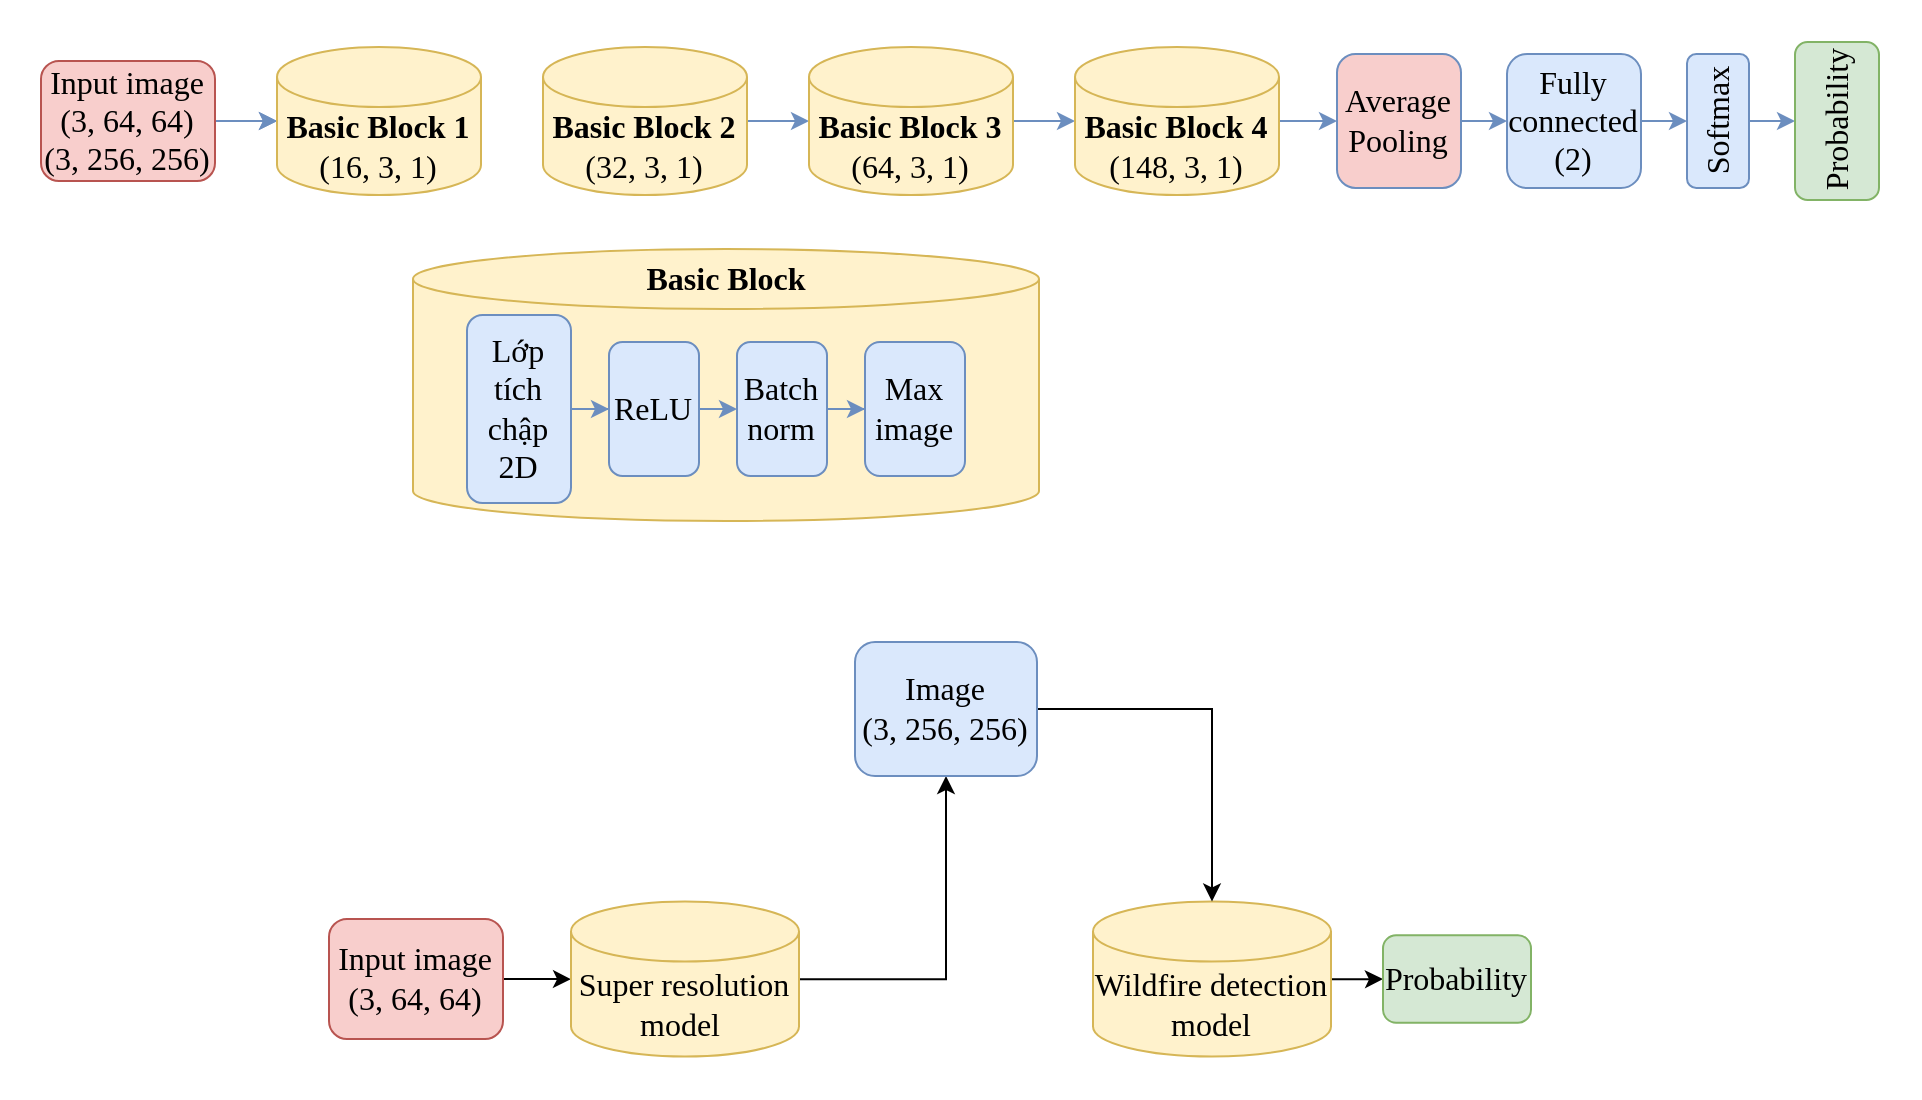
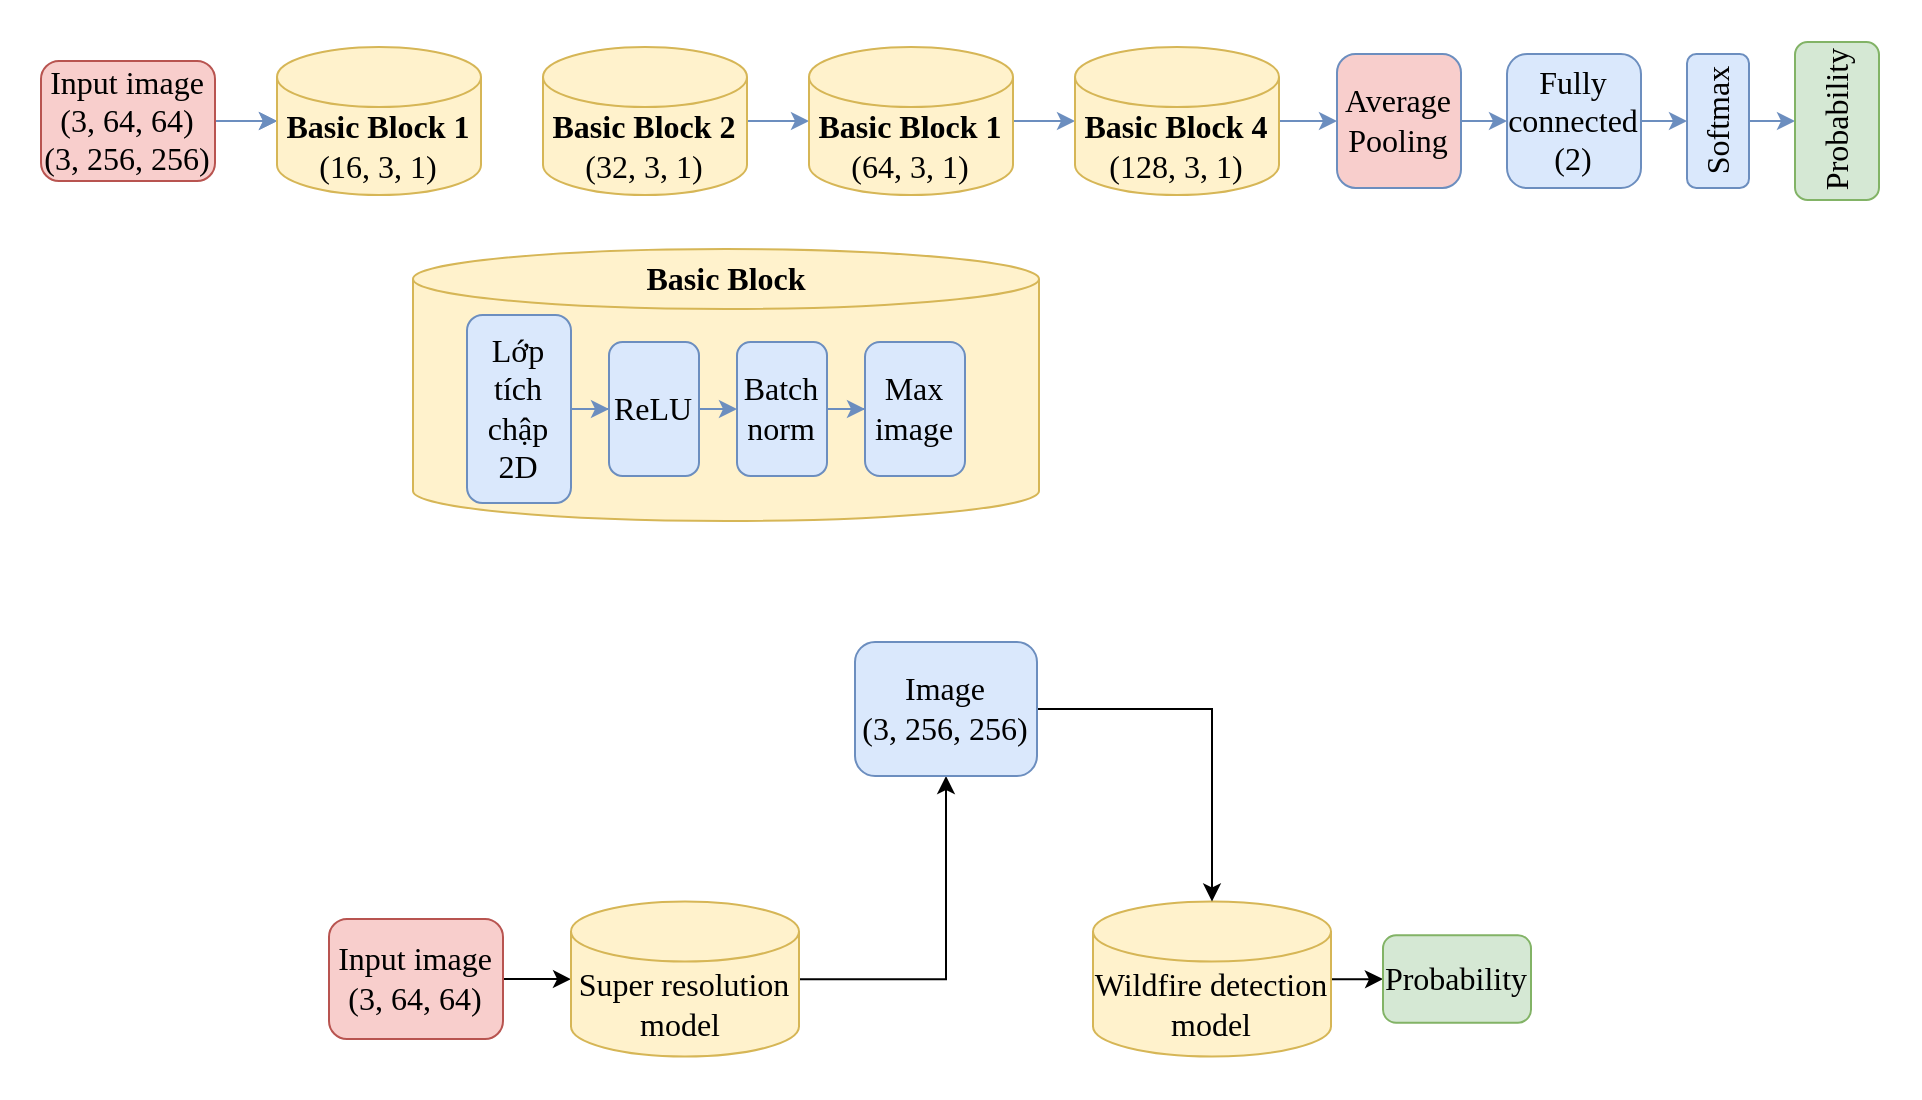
  <mxCell id="0" />
  <mxCell id="1" parent="0" />
  <mxCell id="2" style="edgeStyle=orthogonalEdgeStyle;rounded=0;orthogonalLoop=1;jettySize=auto;html=1;exitX=1;exitY=0.5;exitDx=0;exitDy=0;" parent="1" source="3" target="5" edge="1"><mxGeometry relative="1" as="geometry" /></mxCell>
  <mxCell id="3" value="Input image&lt;div&gt;(3, 64, 64)&lt;/div&gt;" style="rounded=1;whiteSpace=wrap;html=1;strokeColor=#b85450;fontFamily=Times New Roman;fontSize=16;fillColor=#f8cecc;" parent="1" vertex="1"><mxGeometry x="164" y="459" width="87" height="60" as="geometry" /></mxCell>
  <mxCell id="4" value="" style="edgeStyle=orthogonalEdgeStyle;rounded=0;orthogonalLoop=1;jettySize=auto;html=1;" parent="1" source="5" target="9" edge="1"><mxGeometry relative="1" as="geometry" /></mxCell>
  <mxCell id="5" value="Super resolution model&amp;nbsp;" style="shape=cylinder3;whiteSpace=wrap;html=1;boundedLbl=1;backgroundOutline=1;size=15;rounded=1;strokeColor=#d6b656;fontFamily=Times New Roman;fontSize=16;fillColor=#fff2cc;" parent="1" vertex="1"><mxGeometry x="285" y="450.25" width="114" height="77.5" as="geometry" /></mxCell>
  <mxCell id="6" value="" style="edgeStyle=orthogonalEdgeStyle;rounded=0;orthogonalLoop=1;jettySize=auto;html=1;" parent="1" source="7" target="10" edge="1"><mxGeometry relative="1" as="geometry" /></mxCell>
  <mxCell id="7" value="Wildfire detection model" style="shape=cylinder3;whiteSpace=wrap;html=1;boundedLbl=1;backgroundOutline=1;size=15;rounded=1;strokeColor=#d6b656;fontFamily=Times New Roman;fontSize=16;fillColor=#fff2cc;" parent="1" vertex="1"><mxGeometry x="546" y="450.25" width="119" height="77.5" as="geometry" /></mxCell>
  <mxCell id="8" value="" style="edgeStyle=orthogonalEdgeStyle;rounded=0;orthogonalLoop=1;jettySize=auto;html=1;" parent="1" source="9" target="7" edge="1"><mxGeometry relative="1" as="geometry" /></mxCell>
  <mxCell id="9" value="Image&lt;div&gt;(3, 256, 256)&lt;/div&gt;" style="rounded=1;whiteSpace=wrap;html=1;fontFamily=Times New Roman;fontSize=16;fillColor=#dae8fc;strokeColor=#6c8ebf;horizontal=1;" parent="1" vertex="1"><mxGeometry x="427" y="320.5" width="91" height="67" as="geometry" /></mxCell>
  <mxCell id="10" value="Probability" style="rounded=1;whiteSpace=wrap;html=1;strokeColor=#82b366;fontFamily=Times New Roman;fontSize=16;fillColor=#d5e8d4;horizontal=1;" parent="1" vertex="1"><mxGeometry x="691" y="467.12" width="74" height="43.75" as="geometry" /></mxCell>
  <mxCell id="11" value="" style="group" vertex="1" connectable="0" parent="1"><mxGeometry x="20" y="20.5" width="919" height="239.5" as="geometry" /></mxCell>
  <mxCell id="12" value="" style="edgeStyle=orthogonalEdgeStyle;rounded=0;orthogonalLoop=1;jettySize=auto;html=1;fillColor=#dae8fc;strokeColor=#6c8ebf;" parent="11" source="14" target="15" edge="1"><mxGeometry relative="1" as="geometry" /></mxCell>
  <mxCell id="13" value="" style="edgeStyle=orthogonalEdgeStyle;rounded=0;orthogonalLoop=1;jettySize=auto;html=1;fillColor=#dae8fc;strokeColor=#6c8ebf;" parent="11" source="14" target="15" edge="1"><mxGeometry relative="1" as="geometry" /></mxCell>
  <mxCell id="14" value="Input image&lt;div&gt;(3, 64, 64)&lt;/div&gt;&lt;div&gt;(3, 256, 256)&lt;/div&gt;" style="rounded=1;whiteSpace=wrap;html=1;strokeColor=#b85450;fontFamily=Times New Roman;fontSize=16;fillColor=#f8cecc;container=0;" parent="11" vertex="1"><mxGeometry y="9.5" width="87" height="60" as="geometry" /></mxCell>
  <mxCell id="15" value="&lt;b&gt;Basic Block 1&lt;/b&gt;&lt;div&gt;(16, 3, 1)&lt;/div&gt;" style="shape=cylinder3;whiteSpace=wrap;html=1;boundedLbl=1;backgroundOutline=1;size=15;rounded=1;strokeColor=#d6b656;fontFamily=Times New Roman;fontSize=16;fillColor=#fff2cc;container=0;" parent="11" vertex="1"><mxGeometry x="118" y="2.5" width="102" height="74" as="geometry" /></mxCell>
  <mxCell id="16" value="" style="edgeStyle=orthogonalEdgeStyle;rounded=0;orthogonalLoop=1;jettySize=auto;html=1;fillColor=#dae8fc;strokeColor=#6c8ebf;" parent="11" source="17" target="19" edge="1"><mxGeometry relative="1" as="geometry" /></mxCell>
  <mxCell id="17" value="&lt;b&gt;Basic Block 2&lt;/b&gt;&lt;div&gt;(32, 3, 1)&lt;/div&gt;" style="shape=cylinder3;whiteSpace=wrap;html=1;boundedLbl=1;backgroundOutline=1;size=15;rounded=1;strokeColor=#d6b656;fontFamily=Times New Roman;fontSize=16;fillColor=#fff2cc;container=0;" parent="11" vertex="1"><mxGeometry x="251" y="2.5" width="102" height="74" as="geometry" /></mxCell>
  <mxCell id="18" value="" style="edgeStyle=orthogonalEdgeStyle;rounded=0;orthogonalLoop=1;jettySize=auto;html=1;fillColor=#dae8fc;strokeColor=#6c8ebf;" parent="11" source="19" target="21" edge="1"><mxGeometry relative="1" as="geometry" /></mxCell>
- <mxCell id="19" value="&lt;b&gt;Basic Block 3&lt;/b&gt;&lt;div&gt;(64, 3, 1)&lt;/div&gt;" style="shape=cylinder3;whiteSpace=wrap;html=1;boundedLbl=1;backgroundOutline=1;size=15;rounded=1;strokeColor=#d6b656;fontFamily=Times New Roman;fontSize=16;fillColor=#fff2cc;container=0;" parent="11" vertex="1"><mxGeometry x="384" y="2.5" width="102" height="74" as="geometry" /></mxCell>
+ <mxCell id="19" value="&lt;b&gt;Basic Block 1&lt;/b&gt;&lt;div&gt;(64, 3, 1)&lt;/div&gt;" style="shape=cylinder3;whiteSpace=wrap;html=1;boundedLbl=1;backgroundOutline=1;size=15;rounded=1;strokeColor=#d6b656;fontFamily=Times New Roman;fontSize=16;fillColor=#fff2cc;container=0;" parent="11" vertex="1"><mxGeometry x="384" y="2.5" width="102" height="74" as="geometry" /></mxCell>
  <mxCell id="20" style="edgeStyle=orthogonalEdgeStyle;rounded=0;orthogonalLoop=1;jettySize=auto;html=1;exitX=1;exitY=0.5;exitDx=0;exitDy=0;exitPerimeter=0;fillColor=#dae8fc;strokeColor=#6c8ebf;entryX=0;entryY=0.5;entryDx=0;entryDy=0;" parent="11" source="21" target="23" edge="1"><mxGeometry relative="1" as="geometry"><mxPoint x="641" y="39.466" as="targetPoint" /></mxGeometry></mxCell>
- <mxCell id="21" value="&lt;b&gt;Basic Block 4&lt;/b&gt;&lt;div&gt;(148, 3, 1)&lt;br&gt;&lt;/div&gt;" style="shape=cylinder3;whiteSpace=wrap;html=1;boundedLbl=1;backgroundOutline=1;size=15;rounded=1;strokeColor=#d6b656;fontFamily=Times New Roman;fontSize=16;fillColor=#fff2cc;container=0;" parent="11" vertex="1"><mxGeometry x="517" y="2.5" width="102" height="74" as="geometry" /></mxCell>
+ <mxCell id="21" value="&lt;b&gt;Basic Block 4&lt;/b&gt;&lt;div&gt;(128, 3, 1)&lt;br&gt;&lt;/div&gt;" style="shape=cylinder3;whiteSpace=wrap;html=1;boundedLbl=1;backgroundOutline=1;size=15;rounded=1;strokeColor=#d6b656;fontFamily=Times New Roman;fontSize=16;fillColor=#fff2cc;container=0;" parent="11" vertex="1"><mxGeometry x="517" y="2.5" width="102" height="74" as="geometry" /></mxCell>
  <mxCell id="22" value="" style="edgeStyle=orthogonalEdgeStyle;rounded=0;orthogonalLoop=1;jettySize=auto;html=1;fillColor=#dae8fc;strokeColor=#6c8ebf;" parent="11" source="23" target="25" edge="1"><mxGeometry relative="1" as="geometry" /></mxCell>
  <mxCell id="23" value="Average Pooling" style="rounded=1;whiteSpace=wrap;html=1;fontFamily=Times New Roman;fontSize=16;fillColor=#f8cecc;strokeColor=#6c8ebf;horizontal=1;container=0;" parent="11" vertex="1"><mxGeometry x="648" y="6" width="62" height="67" as="geometry" /></mxCell>
  <mxCell id="24" value="" style="edgeStyle=orthogonalEdgeStyle;rounded=0;orthogonalLoop=1;jettySize=auto;html=1;fillColor=#dae8fc;strokeColor=#6c8ebf;" parent="11" source="25" target="28" edge="1"><mxGeometry relative="1" as="geometry" /></mxCell>
  <mxCell id="25" value="Fully connected&lt;div&gt;(2)&lt;/div&gt;" style="rounded=1;whiteSpace=wrap;html=1;fontFamily=Times New Roman;fontSize=16;fillColor=#dae8fc;strokeColor=#6c8ebf;horizontal=1;container=0;" parent="11" vertex="1"><mxGeometry x="733" y="6" width="67" height="67" as="geometry" /></mxCell>
  <mxCell id="26" value="" style="edgeStyle=orthogonalEdgeStyle;rounded=0;orthogonalLoop=1;jettySize=auto;html=1;" edge="1" parent="11"><mxGeometry relative="1" as="geometry"><mxPoint x="666.966" y="86.5" as="sourcePoint" /><mxPoint x="666.966" y="86.5" as="targetPoint" /></mxGeometry></mxCell>
  <mxCell id="27" value="" style="edgeStyle=orthogonalEdgeStyle;rounded=0;orthogonalLoop=1;jettySize=auto;html=1;fillColor=#dae8fc;strokeColor=#6c8ebf;" parent="11" source="28" target="29" edge="1"><mxGeometry relative="1" as="geometry" /></mxCell>
  <mxCell id="28" value="Softmax" style="rounded=1;whiteSpace=wrap;html=1;fontFamily=Times New Roman;fontSize=16;fillColor=#dae8fc;strokeColor=#6c8ebf;horizontal=0;container=0;" parent="11" vertex="1"><mxGeometry x="823" y="6" width="31" height="67" as="geometry" /></mxCell>
  <mxCell id="29" value="Probability" style="rounded=1;whiteSpace=wrap;html=1;strokeColor=#82b366;fontFamily=Times New Roman;fontSize=16;fillColor=#d5e8d4;horizontal=0;container=0;" parent="11" vertex="1"><mxGeometry x="877" width="42" height="79" as="geometry" /></mxCell>
  <mxCell id="30" value="" style="shape=cylinder3;whiteSpace=wrap;html=1;boundedLbl=1;backgroundOutline=1;size=15;rounded=1;strokeColor=#d6b656;fontFamily=Times New Roman;fontSize=16;fillColor=#fff2cc;container=0;" parent="11" vertex="1"><mxGeometry x="186" y="103.5" width="313" height="136" as="geometry" /></mxCell>
  <mxCell id="31" value="" style="edgeStyle=orthogonalEdgeStyle;rounded=0;orthogonalLoop=1;jettySize=auto;html=1;fillColor=#dae8fc;strokeColor=#6c8ebf;" parent="11" source="32" target="34" edge="1"><mxGeometry relative="1" as="geometry" /></mxCell>
  <mxCell id="32" value="Lớp tích chập 2D" style="rounded=1;whiteSpace=wrap;html=1;fontFamily=Times New Roman;fontSize=16;fillColor=#dae8fc;strokeColor=#6c8ebf;container=0;" parent="11" vertex="1"><mxGeometry x="213" y="136.5" width="52" height="94" as="geometry" /></mxCell>
  <mxCell id="33" style="edgeStyle=orthogonalEdgeStyle;rounded=0;orthogonalLoop=1;jettySize=auto;html=1;exitX=1;exitY=0.5;exitDx=0;exitDy=0;entryX=0;entryY=0.5;entryDx=0;entryDy=0;fillColor=#dae8fc;strokeColor=#6c8ebf;" parent="11" source="34" target="36" edge="1"><mxGeometry relative="1" as="geometry" /></mxCell>
  <mxCell id="34" value="ReLU" style="rounded=1;whiteSpace=wrap;html=1;fontFamily=Times New Roman;fontSize=16;fillColor=#dae8fc;strokeColor=#6c8ebf;horizontal=1;container=0;" parent="11" vertex="1"><mxGeometry x="284" y="150" width="45" height="67" as="geometry" /></mxCell>
  <mxCell id="35" value="" style="edgeStyle=orthogonalEdgeStyle;rounded=0;orthogonalLoop=1;jettySize=auto;html=1;fillColor=#dae8fc;strokeColor=#6c8ebf;" parent="11" source="36" target="37" edge="1"><mxGeometry relative="1" as="geometry" /></mxCell>
  <mxCell id="36" value="Batch norm" style="rounded=1;whiteSpace=wrap;html=1;fontFamily=Times New Roman;fontSize=16;fillColor=#dae8fc;strokeColor=#6c8ebf;horizontal=1;container=0;" parent="11" vertex="1"><mxGeometry x="348" y="150" width="45" height="67" as="geometry" /></mxCell>
  <mxCell id="37" value="Max image" style="rounded=1;whiteSpace=wrap;html=1;fontFamily=Times New Roman;fontSize=16;fillColor=#dae8fc;strokeColor=#6c8ebf;horizontal=1;container=0;" parent="11" vertex="1"><mxGeometry x="412" y="150" width="50" height="67" as="geometry" /></mxCell>
  <mxCell id="38" value="Basic Block" style="text;html=1;align=center;verticalAlign=middle;whiteSpace=wrap;rounded=0;fontFamily=Times New Roman;fontSize=16;fontStyle=1;container=0;" parent="11" vertex="1"><mxGeometry x="297.5" y="103.5" width="90" height="30" as="geometry" /></mxCell>
